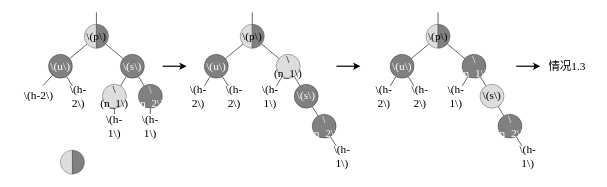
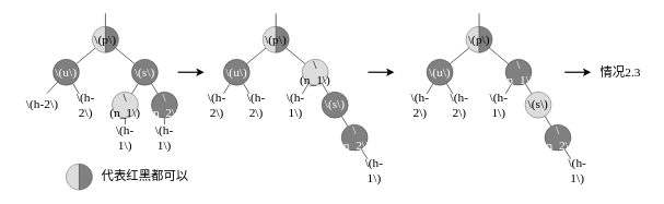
  <mxCell id="0" />
  <mxCell id="1" parent="0" />
  <mxCell id="2" value="" style="group" parent="1" vertex="1" connectable="0"><mxGeometry x="50" y="20" width="220" height="210" as="geometry" /></mxCell>
  <mxCell id="3" style="edgeStyle=none;html=1;endArrow=none;endFill=0;" parent="2" source="22" edge="1"><mxGeometry relative="1" as="geometry"><mxPoint x="110" as="targetPoint" /><mxPoint x="110" y="30" as="sourcePoint" /></mxGeometry></mxCell>
  <mxCell id="4" value="\(u\)" style="ellipse;whiteSpace=wrap;html=1;fontFamily=Times New Roman;fontSize=19;container=0;fillColor=#808080;fontColor=#FFFFFF;strokeWidth=0.5;fontStyle=0;" parent="2" vertex="1"><mxGeometry x="30" y="70" width="40" height="40" as="geometry" /></mxCell>
  <mxCell id="5" style="edgeStyle=none;html=1;endArrow=none;endFill=0;" parent="2" source="22" target="4" edge="1"><mxGeometry relative="1" as="geometry"><mxPoint x="93.442" y="61.217" as="sourcePoint" /></mxGeometry></mxCell>
  <mxCell id="6" value="\(s\)" style="ellipse;whiteSpace=wrap;html=1;fontFamily=Times New Roman;fontSize=19;container=0;fillColor=#808080;strokeWidth=0.5;fontStyle=0;fontColor=#FFFFFF;" parent="2" vertex="1"><mxGeometry x="150" y="70" width="40" height="40" as="geometry" /></mxCell>
  <mxCell id="7" style="edgeStyle=none;html=1;endArrow=none;endFill=0;" parent="2" source="22" target="6" edge="1"><mxGeometry relative="1" as="geometry"><mxPoint x="126.558" y="61.217" as="sourcePoint" /></mxGeometry></mxCell>
  <mxCell id="8" value="\(n_1\)" style="ellipse;whiteSpace=wrap;html=1;fontFamily=Times New Roman;fontSize=19;container=0;fillColor=#DDD;fontColor=default;strokeWidth=0.5;fontStyle=0;" parent="2" vertex="1"><mxGeometry x="120" y="120" width="40" height="40" as="geometry" /></mxCell>
  <mxCell id="9" style="edgeStyle=none;html=1;endArrow=none;endFill=0;" parent="2" source="6" target="8" edge="1"><mxGeometry relative="1" as="geometry" /></mxCell>
  <mxCell id="10" value="\(n_2\)" style="ellipse;whiteSpace=wrap;html=1;fontFamily=Times New Roman;fontSize=19;container=0;fillColor=#808080;fontColor=#FFFFFF;strokeWidth=0.5;fontStyle=0;" parent="2" vertex="1"><mxGeometry x="180" y="120" width="40" height="40" as="geometry" /></mxCell>
  <mxCell id="11" style="edgeStyle=none;html=1;endArrow=none;endFill=0;" parent="2" source="6" target="10" edge="1"><mxGeometry relative="1" as="geometry" /></mxCell>
  <mxCell id="12" value="\(h-1\)" style="ellipse;whiteSpace=wrap;html=1;fontFamily=Times New Roman;fontSize=19;container=0;fillColor=none;strokeWidth=0.5;fontStyle=0;strokeColor=none;" parent="2" vertex="1"><mxGeometry x="120" y="170" width="40" height="40" as="geometry" /></mxCell>
  <mxCell id="13" style="edgeStyle=none;html=1;endArrow=none;endFill=0;" parent="2" source="8" target="12" edge="1"><mxGeometry relative="1" as="geometry"><mxPoint x="140" y="170" as="targetPoint" /></mxGeometry></mxCell>
  <mxCell id="14" value="\(h-1\)" style="ellipse;whiteSpace=wrap;html=1;fontFamily=Times New Roman;fontSize=19;container=0;fillColor=none;strokeWidth=0.5;fontStyle=0;strokeColor=none;" parent="2" vertex="1"><mxGeometry x="180" y="170" width="40" height="40" as="geometry" /></mxCell>
  <mxCell id="15" style="edgeStyle=none;html=1;endArrow=none;endFill=0;" parent="2" source="10" target="14" edge="1"><mxGeometry relative="1" as="geometry"><mxPoint x="200" y="170" as="targetPoint" /></mxGeometry></mxCell>
  <mxCell id="16" value="\(h-2\)" style="ellipse;whiteSpace=wrap;html=1;fontFamily=Times New Roman;fontSize=19;container=0;fillColor=none;strokeWidth=0.5;fontStyle=0;strokeColor=none;align=right;" parent="2" vertex="1"><mxGeometry x="-30" y="120" width="70" height="40" as="geometry" /></mxCell>
  <mxCell id="17" style="edgeStyle=none;html=1;endArrow=none;endFill=0;" parent="2" source="4" target="16" edge="1"><mxGeometry relative="1" as="geometry" /></mxCell>
  <mxCell id="18" value="\(h-2\)" style="ellipse;whiteSpace=wrap;html=1;fontFamily=Times New Roman;fontSize=19;container=0;fillColor=none;strokeWidth=0.5;fontStyle=0;strokeColor=none;" parent="2" vertex="1"><mxGeometry x="60" y="120" width="40" height="40" as="geometry" /></mxCell>
  <mxCell id="19" style="edgeStyle=none;html=1;endArrow=none;endFill=0;" parent="2" source="4" target="18" edge="1"><mxGeometry relative="1" as="geometry" /></mxCell>
  <mxCell id="20" value="" style="verticalLabelPosition=bottom;verticalAlign=middle;html=1;shape=mxgraph.basic.pie;startAngle=0.5;endAngle=1;strokeWidth=0.5;fontSize=19;fontFamily=Times New Roman;fillColor=#DDDDDD;fontColor=#FFFFFF;fontStyle=0;fillStyle=auto;gradientColor=none;gradientDirection=east;container=0;" parent="2" vertex="1"><mxGeometry x="90" y="20" width="40" height="40" as="geometry" /></mxCell>
  <mxCell id="21" value="" style="verticalLabelPosition=bottom;verticalAlign=middle;html=1;shape=mxgraph.basic.pie;startAngle=0;endAngle=0.5;strokeWidth=0.5;fontSize=19;fontFamily=Times New Roman;fillColor=#808080;fontColor=#FFFFFF;fontStyle=0;container=0;" parent="2" vertex="1"><mxGeometry x="90" y="20" width="40" height="40" as="geometry" /></mxCell>
  <mxCell id="22" value="&lt;font color=&quot;#000000&quot;&gt;\(p\)&lt;/font&gt;" style="ellipse;whiteSpace=wrap;html=1;fontFamily=Times New Roman;fontSize=19;container=0;fillColor=none;fontColor=#FFFFFF;strokeWidth=0.5;fontStyle=0;fillStyle=auto;noLabel=0;perimeter=ellipsePerimeter;gradientColor=none;gradientDirection=east;Arc=180;strokeColor=none;" parent="2" vertex="1"><mxGeometry x="90" y="20" width="40" height="40" as="geometry" /></mxCell>
  <mxCell id="23" value="" style="group" vertex="1" connectable="0" parent="1"><mxGeometry x="310" y="20" width="280" height="260" as="geometry" /></mxCell>
  <mxCell id="24" style="edgeStyle=none;html=1;endArrow=none;endFill=0;" edge="1" parent="23" source="42"><mxGeometry relative="1" as="geometry"><mxPoint x="110" as="targetPoint" /><mxPoint x="110" y="30" as="sourcePoint" /></mxGeometry></mxCell>
  <mxCell id="25" value="\(u\)" style="ellipse;whiteSpace=wrap;html=1;fontFamily=Times New Roman;fontSize=19;container=0;fillColor=#808080;fontColor=#FFFFFF;strokeWidth=0.5;fontStyle=0;" vertex="1" parent="23"><mxGeometry x="30" y="70" width="40" height="40" as="geometry" /></mxCell>
  <mxCell id="26" style="edgeStyle=none;html=1;endArrow=none;endFill=0;" edge="1" parent="23" source="42" target="25"><mxGeometry relative="1" as="geometry"><mxPoint x="93.442" y="81.217" as="sourcePoint" /></mxGeometry></mxCell>
  <mxCell id="27" value="\(s\)" style="ellipse;whiteSpace=wrap;html=1;fontFamily=Times New Roman;fontSize=19;container=0;fillColor=#808080;strokeWidth=0.5;fontStyle=0;fontColor=#FFFFFF;" vertex="1" parent="23"><mxGeometry x="180" y="120" width="40" height="40" as="geometry" /></mxCell>
  <mxCell id="28" value="\(n_1\)" style="ellipse;whiteSpace=wrap;html=1;fontFamily=Times New Roman;fontSize=19;container=0;fillColor=#DDD;fontColor=default;strokeWidth=0.5;fontStyle=0;" vertex="1" parent="23"><mxGeometry x="150" y="70" width="40" height="40" as="geometry" /></mxCell>
  <mxCell id="29" style="edgeStyle=none;html=1;endArrow=none;endFill=0;" edge="1" parent="23" source="27" target="28"><mxGeometry relative="1" as="geometry" /></mxCell>
  <mxCell id="30" value="\(n_2\)" style="ellipse;whiteSpace=wrap;html=1;fontFamily=Times New Roman;fontSize=19;container=0;fillColor=#808080;fontColor=#FFFFFF;strokeWidth=0.5;fontStyle=0;" vertex="1" parent="23"><mxGeometry x="210" y="170" width="40" height="40" as="geometry" /></mxCell>
  <mxCell id="31" style="edgeStyle=none;html=1;endArrow=none;endFill=0;" edge="1" parent="23" source="27" target="30"><mxGeometry relative="1" as="geometry" /></mxCell>
  <mxCell id="32" value="\(h-1\)" style="ellipse;whiteSpace=wrap;html=1;fontFamily=Times New Roman;fontSize=19;container=0;fillColor=none;strokeWidth=0.5;fontStyle=0;strokeColor=none;" vertex="1" parent="23"><mxGeometry x="120" y="120" width="40" height="40" as="geometry" /></mxCell>
  <mxCell id="33" style="edgeStyle=none;html=1;endArrow=none;endFill=0;" edge="1" parent="23" source="28" target="32"><mxGeometry relative="1" as="geometry"><mxPoint x="140" y="190" as="targetPoint" /></mxGeometry></mxCell>
  <mxCell id="34" value="\(h-1\)" style="ellipse;whiteSpace=wrap;html=1;fontFamily=Times New Roman;fontSize=19;container=0;fillColor=none;strokeWidth=0.5;fontStyle=0;strokeColor=none;" vertex="1" parent="23"><mxGeometry x="240" y="220" width="40" height="40" as="geometry" /></mxCell>
  <mxCell id="35" style="edgeStyle=none;html=1;endArrow=none;endFill=0;" edge="1" parent="23" source="30" target="34"><mxGeometry relative="1" as="geometry"><mxPoint x="390" y="175" as="targetPoint" /></mxGeometry></mxCell>
  <mxCell id="36" value="\(h-2\)" style="ellipse;whiteSpace=wrap;html=1;fontFamily=Times New Roman;fontSize=19;container=0;fillColor=none;strokeWidth=0.5;fontStyle=0;strokeColor=none;" vertex="1" parent="23"><mxGeometry y="120" width="40" height="40" as="geometry" /></mxCell>
  <mxCell id="37" style="edgeStyle=none;html=1;endArrow=none;endFill=0;" edge="1" parent="23" source="25" target="36"><mxGeometry relative="1" as="geometry" /></mxCell>
  <mxCell id="38" value="\(h-2\)" style="ellipse;whiteSpace=wrap;html=1;fontFamily=Times New Roman;fontSize=19;container=0;fillColor=none;strokeWidth=0.5;fontStyle=0;strokeColor=none;" vertex="1" parent="23"><mxGeometry x="60" y="120" width="40" height="40" as="geometry" /></mxCell>
  <mxCell id="39" style="edgeStyle=none;html=1;endArrow=none;endFill=0;" edge="1" parent="23" source="25" target="38"><mxGeometry relative="1" as="geometry" /></mxCell>
  <mxCell id="40" value="" style="verticalLabelPosition=bottom;verticalAlign=middle;html=1;shape=mxgraph.basic.pie;startAngle=0.5;endAngle=1;strokeWidth=0.5;fontSize=19;fontFamily=Times New Roman;fillColor=#DDDDDD;fontColor=#FFFFFF;fontStyle=0;fillStyle=auto;gradientColor=none;gradientDirection=east;container=0;" vertex="1" parent="23"><mxGeometry x="90" y="20" width="40" height="40" as="geometry" /></mxCell>
  <mxCell id="41" value="" style="verticalLabelPosition=bottom;verticalAlign=middle;html=1;shape=mxgraph.basic.pie;startAngle=0;endAngle=0.5;strokeWidth=0.5;fontSize=19;fontFamily=Times New Roman;fillColor=#808080;fontColor=#FFFFFF;fontStyle=0;container=0;" vertex="1" parent="23"><mxGeometry x="90" y="20" width="40" height="40" as="geometry" /></mxCell>
  <mxCell id="42" value="&lt;font color=&quot;#000000&quot;&gt;\(p\)&lt;/font&gt;" style="ellipse;whiteSpace=wrap;html=1;fontFamily=Times New Roman;fontSize=19;container=0;fillColor=none;fontColor=#FFFFFF;strokeWidth=0.5;fontStyle=0;fillStyle=auto;noLabel=0;perimeter=ellipsePerimeter;gradientColor=none;gradientDirection=east;Arc=180;strokeColor=none;" vertex="1" parent="23"><mxGeometry x="90" y="20" width="40" height="40" as="geometry" /></mxCell>
  <mxCell id="43" style="edgeStyle=none;html=1;endArrow=none;endFill=0;" edge="1" parent="23" source="42" target="28"><mxGeometry relative="1" as="geometry"><mxPoint x="126.558" y="81.217" as="sourcePoint" /></mxGeometry></mxCell>
  <mxCell id="44" value="" style="group" vertex="1" connectable="0" parent="1"><mxGeometry x="620" y="20" width="280" height="260" as="geometry" /></mxCell>
  <mxCell id="45" style="edgeStyle=none;html=1;endArrow=none;endFill=0;" edge="1" parent="44" source="63"><mxGeometry relative="1" as="geometry"><mxPoint x="110" as="targetPoint" /><mxPoint x="110" y="30" as="sourcePoint" /></mxGeometry></mxCell>
  <mxCell id="46" value="\(u\)" style="ellipse;whiteSpace=wrap;html=1;fontFamily=Times New Roman;fontSize=19;container=0;fillColor=#808080;fontColor=#FFFFFF;strokeWidth=0.5;fontStyle=0;" vertex="1" parent="44"><mxGeometry x="30" y="70" width="40" height="40" as="geometry" /></mxCell>
  <mxCell id="47" style="edgeStyle=none;html=1;endArrow=none;endFill=0;" edge="1" parent="44" source="63" target="46"><mxGeometry relative="1" as="geometry"><mxPoint x="93.442" y="81.217" as="sourcePoint" /></mxGeometry></mxCell>
  <mxCell id="48" value="\(s\)" style="ellipse;whiteSpace=wrap;html=1;fontFamily=Times New Roman;fontSize=19;container=0;fillColor=#DDD;strokeWidth=0.5;fontStyle=0;fontColor=default;" vertex="1" parent="44"><mxGeometry x="180" y="120" width="40" height="40" as="geometry" /></mxCell>
  <mxCell id="49" value="\(n_1\)" style="ellipse;whiteSpace=wrap;html=1;fontFamily=Times New Roman;fontSize=19;container=0;fillColor=#808080;fontColor=#FFFFFF;strokeWidth=0.5;fontStyle=0;" vertex="1" parent="44"><mxGeometry x="150" y="70" width="40" height="40" as="geometry" /></mxCell>
  <mxCell id="50" style="edgeStyle=none;html=1;endArrow=none;endFill=0;" edge="1" parent="44" source="48" target="49"><mxGeometry relative="1" as="geometry" /></mxCell>
  <mxCell id="51" value="\(n_2\)" style="ellipse;whiteSpace=wrap;html=1;fontFamily=Times New Roman;fontSize=19;container=0;fillColor=#808080;fontColor=#FFFFFF;strokeWidth=0.5;fontStyle=0;" vertex="1" parent="44"><mxGeometry x="210" y="170" width="40" height="40" as="geometry" /></mxCell>
  <mxCell id="52" style="edgeStyle=none;html=1;endArrow=none;endFill=0;" edge="1" parent="44" source="48" target="51"><mxGeometry relative="1" as="geometry" /></mxCell>
  <mxCell id="53" value="\(h-1\)" style="ellipse;whiteSpace=wrap;html=1;fontFamily=Times New Roman;fontSize=19;container=0;fillColor=none;strokeWidth=0.5;fontStyle=0;strokeColor=none;" vertex="1" parent="44"><mxGeometry x="120" y="120" width="40" height="40" as="geometry" /></mxCell>
  <mxCell id="54" style="edgeStyle=none;html=1;endArrow=none;endFill=0;" edge="1" parent="44" source="49" target="53"><mxGeometry relative="1" as="geometry"><mxPoint x="140" y="190" as="targetPoint" /></mxGeometry></mxCell>
  <mxCell id="55" value="\(h-1\)" style="ellipse;whiteSpace=wrap;html=1;fontFamily=Times New Roman;fontSize=19;container=0;fillColor=none;strokeWidth=0.5;fontStyle=0;strokeColor=none;" vertex="1" parent="44"><mxGeometry x="240" y="220" width="40" height="40" as="geometry" /></mxCell>
  <mxCell id="56" style="edgeStyle=none;html=1;endArrow=none;endFill=0;" edge="1" parent="44" source="51" target="55"><mxGeometry relative="1" as="geometry"><mxPoint x="390" y="175" as="targetPoint" /></mxGeometry></mxCell>
  <mxCell id="57" value="\(h-2\)" style="ellipse;whiteSpace=wrap;html=1;fontFamily=Times New Roman;fontSize=19;container=0;fillColor=none;strokeWidth=0.5;fontStyle=0;strokeColor=none;" vertex="1" parent="44"><mxGeometry y="120" width="40" height="40" as="geometry" /></mxCell>
  <mxCell id="58" style="edgeStyle=none;html=1;endArrow=none;endFill=0;" edge="1" parent="44" source="46" target="57"><mxGeometry relative="1" as="geometry" /></mxCell>
  <mxCell id="59" value="\(h-2\)" style="ellipse;whiteSpace=wrap;html=1;fontFamily=Times New Roman;fontSize=19;container=0;fillColor=none;strokeWidth=0.5;fontStyle=0;strokeColor=none;" vertex="1" parent="44"><mxGeometry x="60" y="120" width="40" height="40" as="geometry" /></mxCell>
  <mxCell id="60" style="edgeStyle=none;html=1;endArrow=none;endFill=0;" edge="1" parent="44" source="46" target="59"><mxGeometry relative="1" as="geometry" /></mxCell>
  <mxCell id="61" value="" style="verticalLabelPosition=bottom;verticalAlign=middle;html=1;shape=mxgraph.basic.pie;startAngle=0.5;endAngle=1;strokeWidth=0.5;fontSize=19;fontFamily=Times New Roman;fillColor=#DDDDDD;fontColor=#FFFFFF;fontStyle=0;fillStyle=auto;gradientColor=none;gradientDirection=east;container=0;" vertex="1" parent="44"><mxGeometry x="90" y="20" width="40" height="40" as="geometry" /></mxCell>
  <mxCell id="62" value="" style="verticalLabelPosition=bottom;verticalAlign=middle;html=1;shape=mxgraph.basic.pie;startAngle=0;endAngle=0.5;strokeWidth=0.5;fontSize=19;fontFamily=Times New Roman;fillColor=#808080;fontColor=#FFFFFF;fontStyle=0;container=0;" vertex="1" parent="44"><mxGeometry x="90" y="20" width="40" height="40" as="geometry" /></mxCell>
  <mxCell id="63" value="&lt;font color=&quot;#000000&quot;&gt;\(p\)&lt;/font&gt;" style="ellipse;whiteSpace=wrap;html=1;fontFamily=Times New Roman;fontSize=19;container=0;fillColor=none;fontColor=#FFFFFF;strokeWidth=0.5;fontStyle=0;fillStyle=auto;noLabel=0;perimeter=ellipsePerimeter;gradientColor=none;gradientDirection=east;Arc=180;strokeColor=none;" vertex="1" parent="44"><mxGeometry x="90" y="20" width="40" height="40" as="geometry" /></mxCell>
  <mxCell id="64" style="edgeStyle=none;html=1;endArrow=none;endFill=0;" edge="1" parent="44" source="63" target="49"><mxGeometry relative="1" as="geometry"><mxPoint x="126.558" y="81.217" as="sourcePoint" /></mxGeometry></mxCell>
  <mxCell id="65" value="" style="endArrow=classic;html=1;startSize=6;endSize=6;strokeWidth=2;" edge="1" parent="1"><mxGeometry width="50" height="50" relative="1" as="geometry"><mxPoint x="270.5" y="110" as="sourcePoint" /><mxPoint x="310.5" y="110" as="targetPoint" /></mxGeometry></mxCell>
  <mxCell id="66" value="" style="endArrow=classic;html=1;startSize=6;endSize=6;strokeWidth=2;" edge="1" parent="1"><mxGeometry width="50" height="50" relative="1" as="geometry"><mxPoint x="560.5" y="110" as="sourcePoint" /><mxPoint x="600.5" y="110" as="targetPoint" /></mxGeometry></mxCell>
  <mxCell id="67" value="" style="endArrow=classic;html=1;startSize=6;endSize=6;strokeWidth=2;" edge="1" parent="1"><mxGeometry width="50" height="50" relative="1" as="geometry"><mxPoint x="860.5" y="110" as="sourcePoint" /><mxPoint x="900.5" y="110" as="targetPoint" /></mxGeometry></mxCell>
- <mxCell id="68" value="情况1.3" style="text;html=1;align=center;verticalAlign=middle;resizable=0;points=[];autosize=1;strokeColor=none;fillColor=none;fontSize=19;fontFamily=SimSun;" vertex="1" parent="1"><mxGeometry x="900" y="90" width="90" height="40" as="geometry" /></mxCell>
+ <mxCell id="68" value="情况2.3" style="text;html=1;align=center;verticalAlign=middle;resizable=0;points=[];autosize=1;strokeColor=none;fillColor=none;fontSize=19;fontFamily=SimSun;" vertex="1" parent="1"><mxGeometry x="900" y="90" width="90" height="40" as="geometry" /></mxCell>
  <mxCell id="69" value="" style="group" vertex="1" connectable="0" parent="1"><mxGeometry x="100" y="250" width="200" height="40" as="geometry" /></mxCell>
  <mxCell id="70" value="" style="verticalLabelPosition=bottom;verticalAlign=middle;html=1;shape=mxgraph.basic.pie;startAngle=0.5;endAngle=1;strokeWidth=0.5;fontSize=19;fontFamily=Times New Roman;fillColor=#DDDDDD;fontColor=#FFFFFF;fontStyle=0;fillStyle=auto;gradientColor=none;gradientDirection=east;container=0;" vertex="1" parent="69"><mxGeometry width="40" height="40" as="geometry" /></mxCell>
  <mxCell id="71" value="" style="verticalLabelPosition=bottom;verticalAlign=middle;html=1;shape=mxgraph.basic.pie;startAngle=0;endAngle=0.5;strokeWidth=0.5;fontSize=19;fontFamily=Times New Roman;fillColor=#808080;fontColor=#FFFFFF;fontStyle=0;container=0;" vertex="1" parent="69"><mxGeometry width="40" height="40" as="geometry" /></mxCell>
+ <mxCell id="72" value="代表红黑都可以" style="text;html=1;align=center;verticalAlign=middle;resizable=0;points=[];autosize=1;strokeColor=none;fillColor=none;fontSize=19;fontFamily=SimSun;" vertex="1" parent="69"><mxGeometry x="40" width="160" height="40" as="geometry" /></mxCell>
